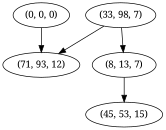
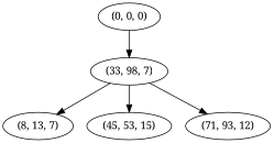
  digraph {
    fontname="Noto Serif"
    node [fontname="Noto Serif"]
    edge [fontname="Noto Serif"]
    "(0, 0, 0)"
    "(33, 98, 7)"
    "(8, 13, 7)"
    "(45, 53, 15)"
    "(71, 93, 12)"
-   "(0, 0, 0)" -> "(71, 93, 12)"
+   "(0, 0, 0)" -> "(33, 98, 7)"
    "(33, 98, 7)" -> "(8, 13, 7)"
-   "(8, 13, 7)" -> "(45, 53, 15)"
+   "(33, 98, 7)" -> "(45, 53, 15)"
    "(33, 98, 7)" -> "(71, 93, 12)"
  }
